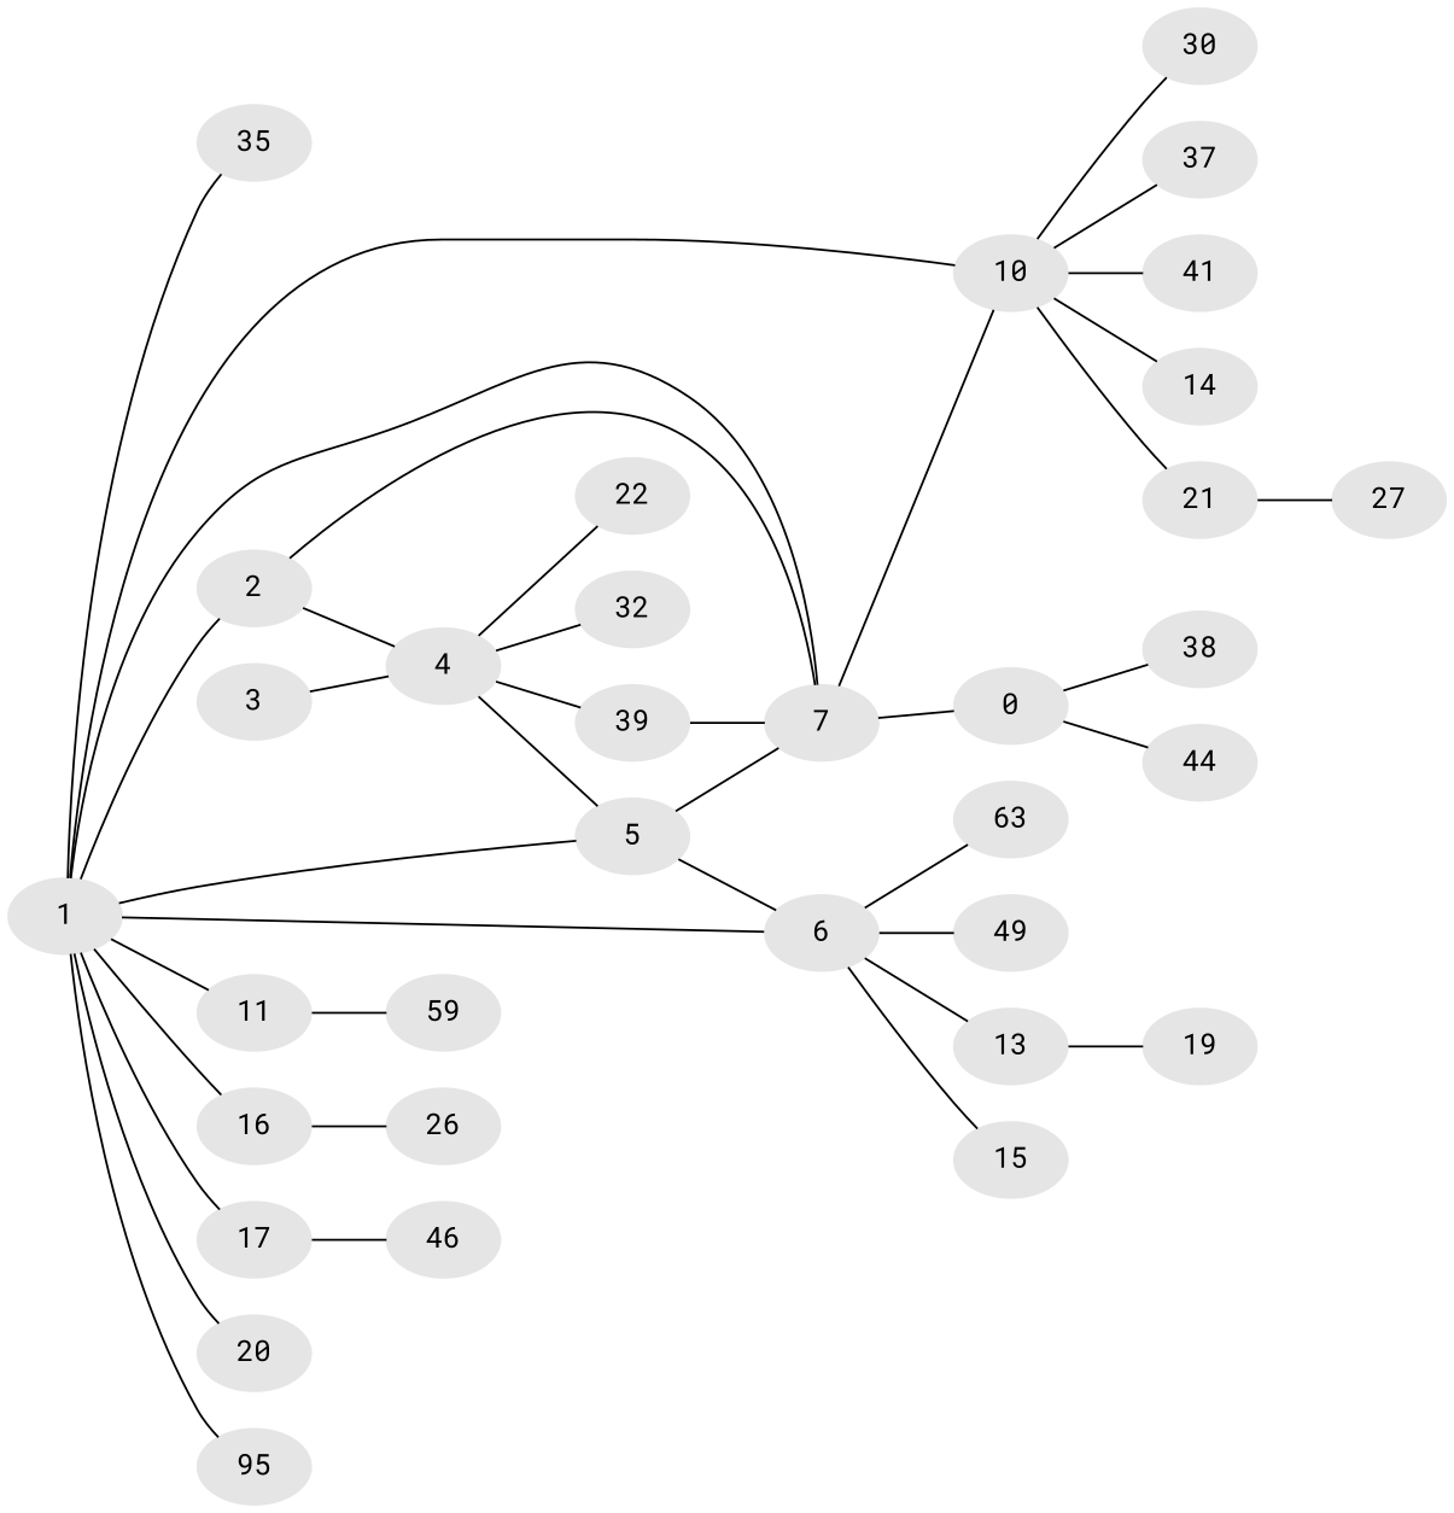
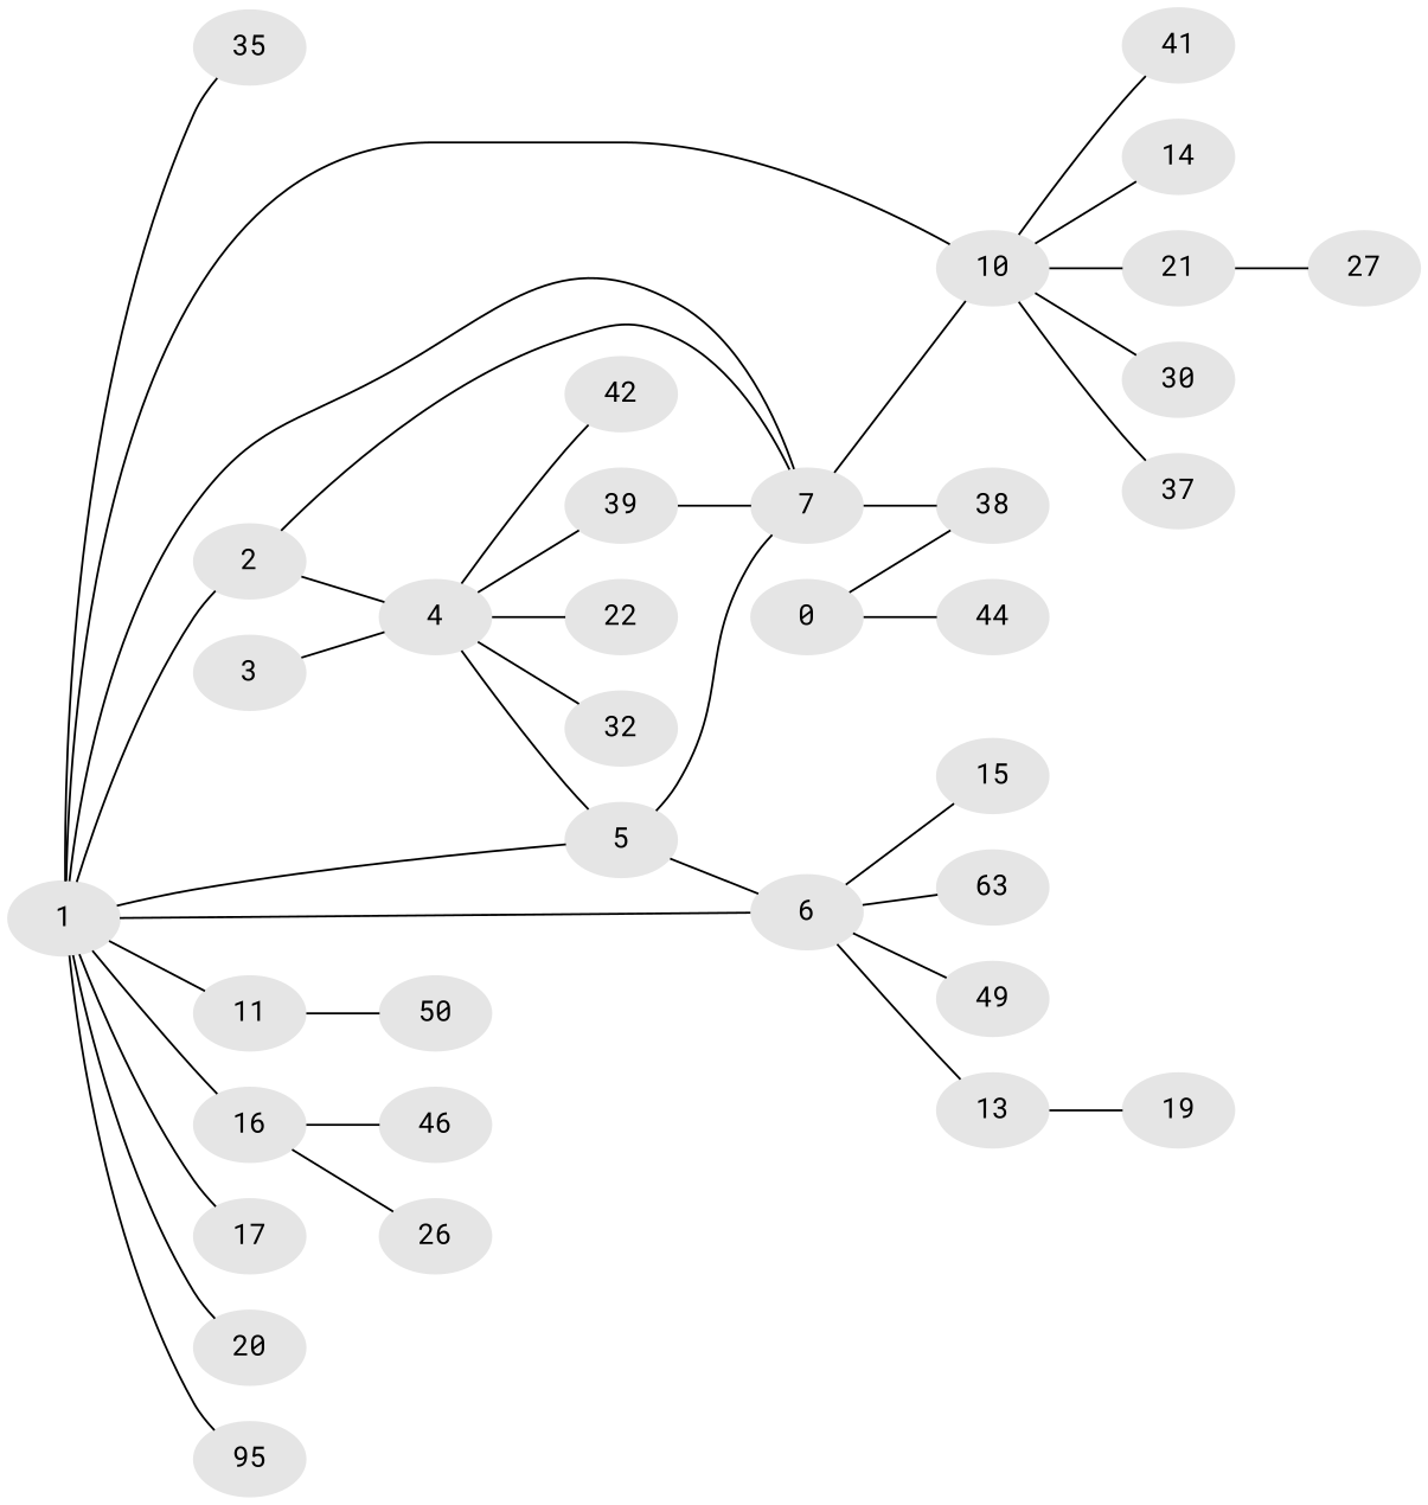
  graph {
    fontname="Roboto Mono"
    rankdir=LR
    node [color=gray90 fontname="Roboto Mono" style=filled]
    edge [fontname="Roboto Mono"]
    1 [super="+12"]
    2 [super="+45"]
    5 [super="+33"]
    6 [super="+43"]
    7 [super="+9"]
    10 [super="+18"]
    11
    16 [super="+24"]
    17
    20
    n11 [label=95]
    35
    4 [super="+29"]
    13 [super="+28"]
    15
    n16 [label=63]
    49
    n18 [label=0 super="+34"]
    14
    21
    30
    37
    41
-   50 [label=59]
+   50
    26
    46
    22
    32 [super="+36"]
    39
+   42
    3
    19
    38
    44
    27
    1 -- 2
    1 -- 5
    1 -- 6
    1 -- 7
    1 -- 10
    1 -- 11
    1 -- 16
    1 -- 17
    1 -- 20
    1 -- n11
    1 -- 35
    2 -- 7
    2 -- 4
    5 -- 6
    5 -- 7 [weight=2]
    6 -- 13
    6 -- 15
    6 -- n16
    6 -- 49
    7 -- 10
-   7 -- n18
+   7 -- 38
    10 -- 14
    10 -- 21
    10 -- 30
    10 -- 37
    10 -- 41
    11 -- 50
    16 -- 26
-   17 -- 46
+   16 -- 46
    4 -- 5
    4 -- 22
    4 -- 32
    4 -- 39
+   4 -- 42
    13 -- 19
    n18 -- 38
    n18 -- 44
    21 -- 27
    39 -- 7 [weight=3]
    3 -- 4
  }
